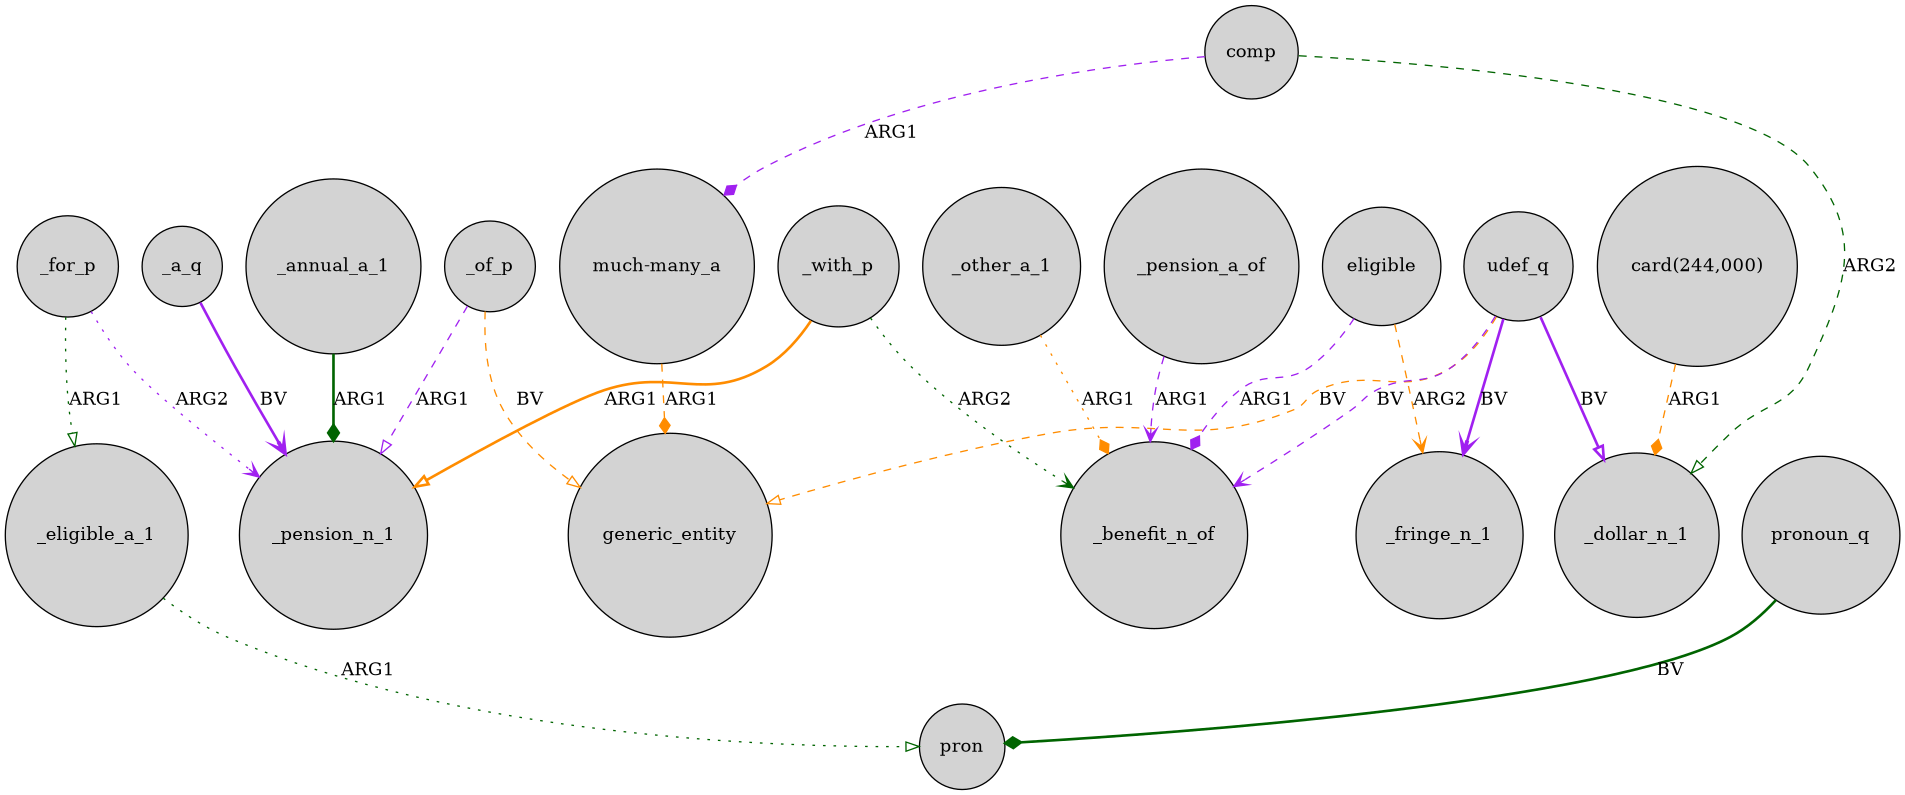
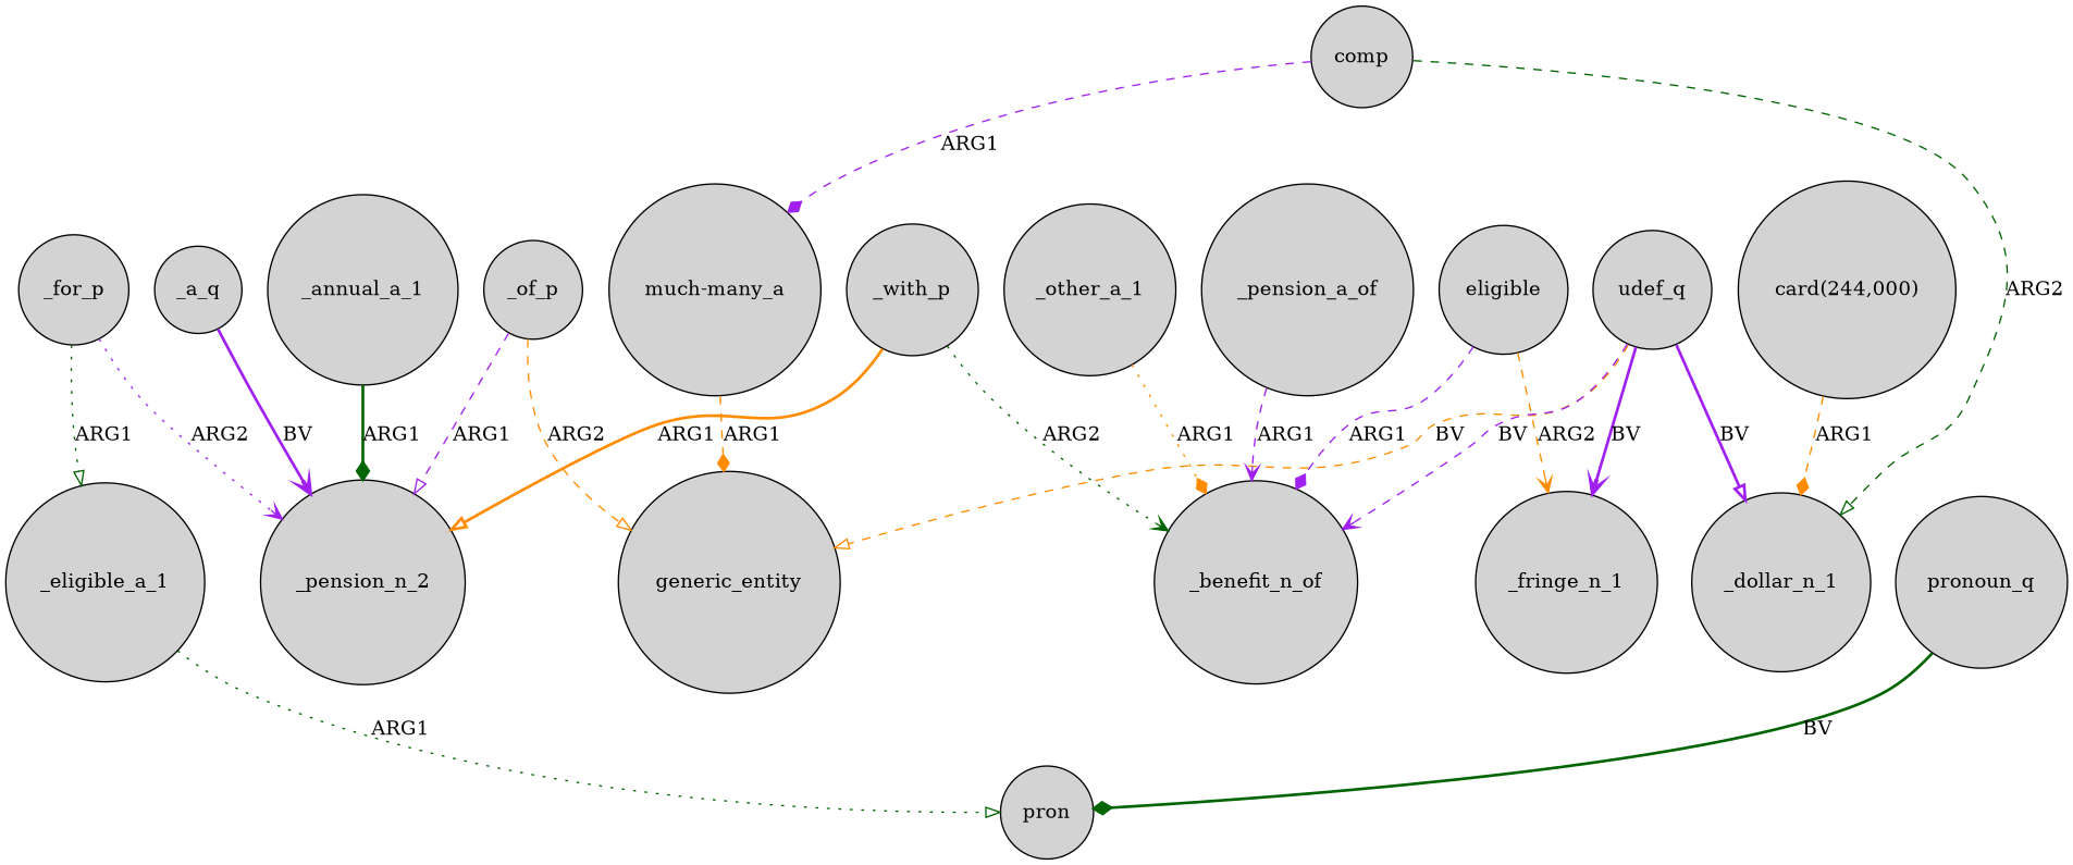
  digraph {
    fontname="DejaVu Serif"
    node [fontname="DejaVu Serif" shape=circle style=filled]
    edge [arrowhead=onormal color=purple fontname="DejaVu Serif" style=dashed]
    _of_p
    generic_entity
-   _pension_n_1
+   _pension_n_1 [label=_pension_n_2]
    udef_q
    _benefit_n_of
    _dollar_n_1
    _fringe_n_1
    _for_p
    _eligible_a_1
    pron
    "much-many_a"
    _a_q
    _with_p
    "card(244,000)"
    pronoun_q
    comp
    n17 [label=_pension_a_of]
    n18 [label=eligible]
    _annual_a_1
    _other_a_1
-   _of_p -> generic_entity [color=darkorange label=BV]
+   _of_p -> generic_entity [color=darkorange label=ARG2]
    _of_p -> _pension_n_1 [label=ARG1]
    udef_q -> generic_entity [color=darkorange label=BV]
    udef_q -> _benefit_n_of [arrowhead=vee label=BV]
    udef_q -> _dollar_n_1 [label=BV style=bold]
    udef_q -> _fringe_n_1 [arrowhead=vee label=BV style=bold]
    _for_p -> _pension_n_1 [arrowhead=vee label=ARG2 style=dotted]
    _for_p -> _eligible_a_1 [color=darkgreen label=ARG1 style=dotted]
    _eligible_a_1 -> pron [color=darkgreen label=ARG1 style=dotted]
    "much-many_a" -> generic_entity [arrowhead=diamond color=darkorange label=ARG1]
    _a_q -> _pension_n_1 [arrowhead=vee label=BV style=bold]
    _with_p -> _pension_n_1 [color=darkorange label=ARG1 style=bold]
    _with_p -> _benefit_n_of [arrowhead=vee color=darkgreen label=ARG2 style=dotted]
    "card(244,000)" -> _dollar_n_1 [arrowhead=diamond color=darkorange label=ARG1]
    pronoun_q -> pron [arrowhead=diamond color=darkgreen label=BV style=bold]
    comp -> _dollar_n_1 [color=darkgreen label=ARG2]
    comp -> "much-many_a" [arrowhead=diamond label=ARG1]
    n17 -> _benefit_n_of [arrowhead=vee label=ARG1]
    n18 -> _benefit_n_of [arrowhead=diamond label=ARG1]
    n18 -> _fringe_n_1 [arrowhead=vee color=darkorange label=ARG2]
    _annual_a_1 -> _pension_n_1 [arrowhead=diamond color=darkgreen label=ARG1 style=bold]
    _other_a_1 -> _benefit_n_of [arrowhead=diamond color=darkorange label=ARG1 style=dotted]
  }
